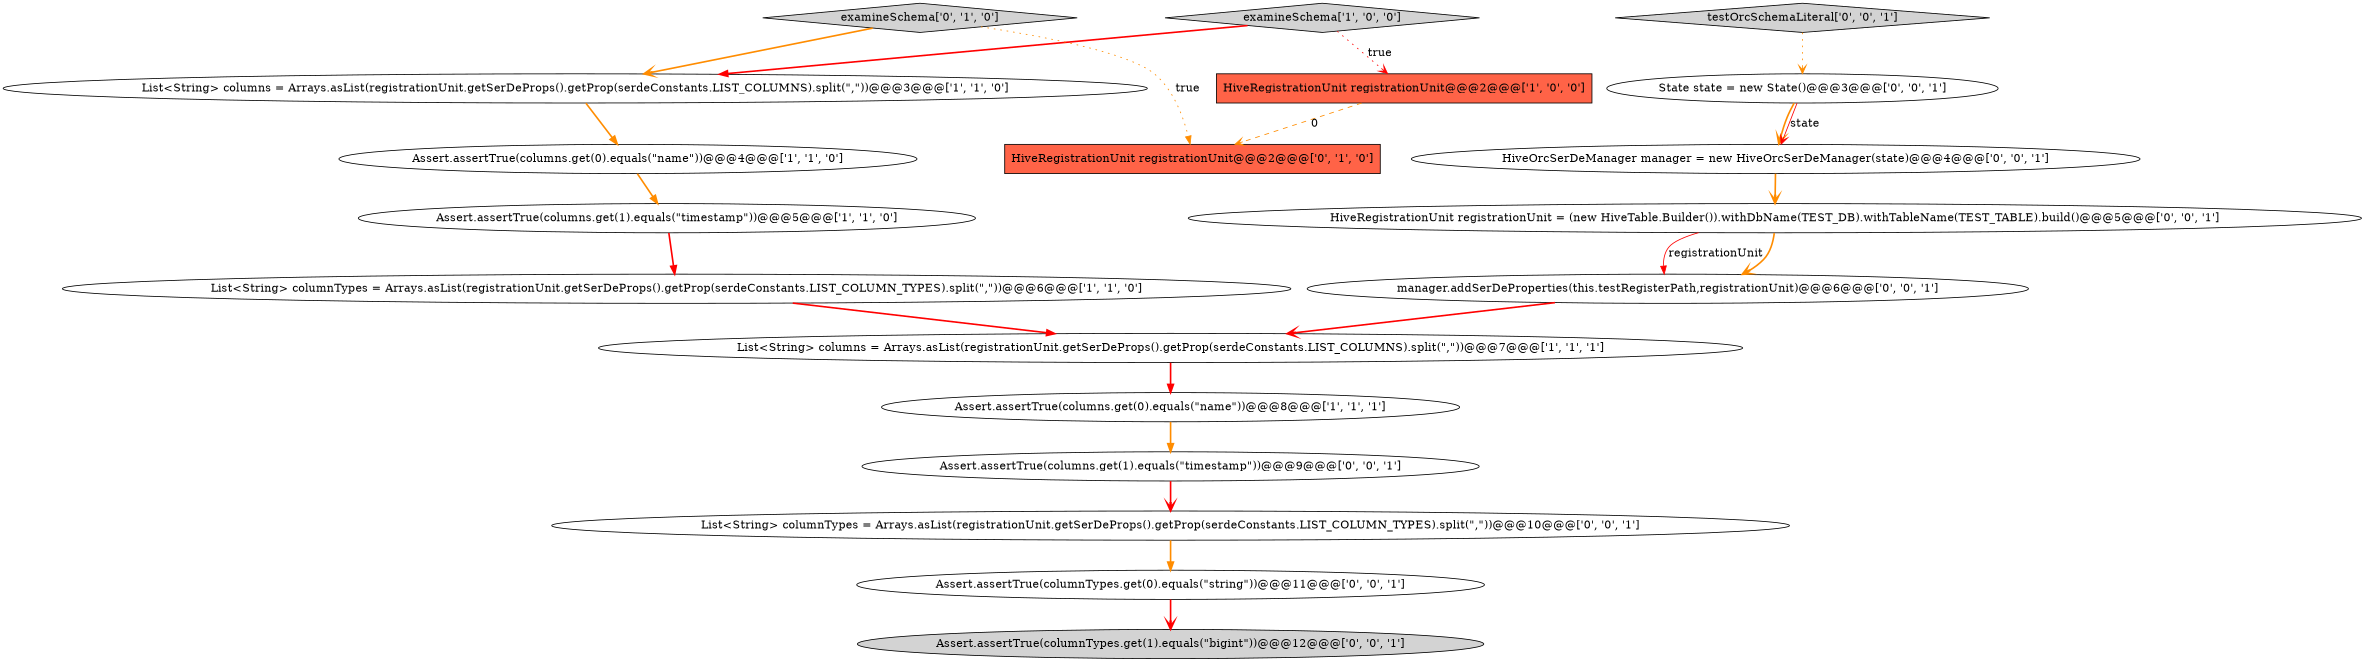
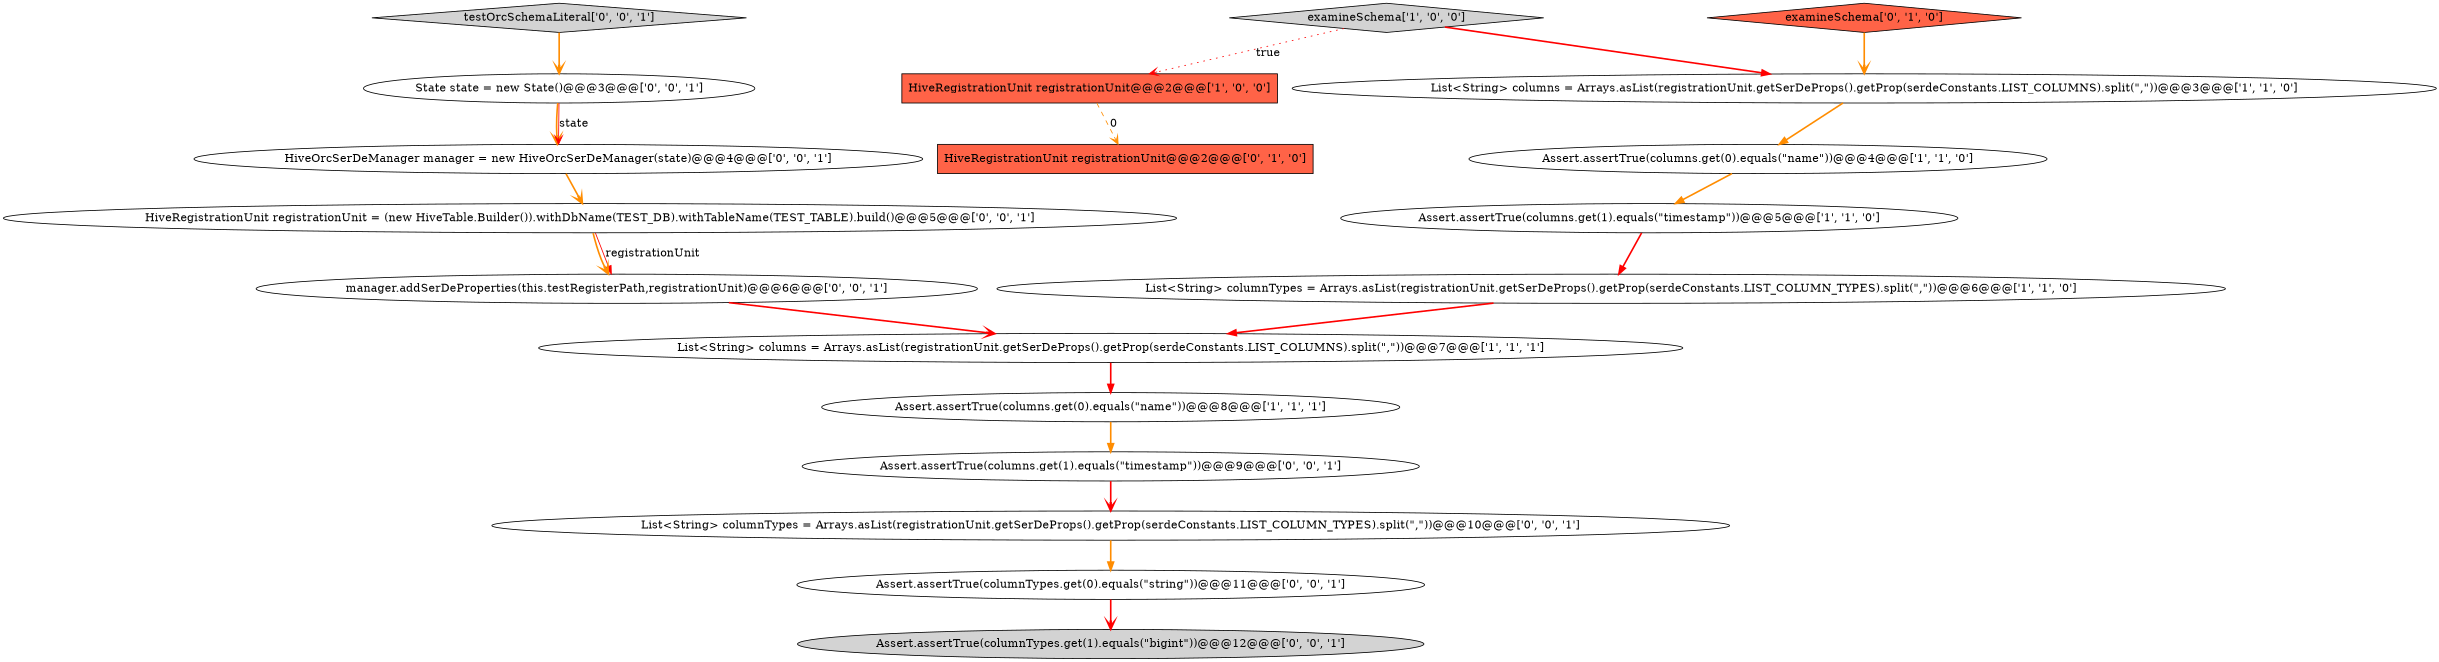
  digraph {
    node [fillcolor=white shape=ellipse style=filled]
    edge [arrowhead=vee color=darkorange style=bold]
    n1 [label="List<String> columns = Arrays.asList(registrationUnit.getSerDeProps().getProp(serdeConstants.LIST_COLUMNS).split(\",\"))@@@3@@@['1', '1', '0']"]
    n2 [label="Assert.assertTrue(columns.get(0).equals(\"name\"))@@@4@@@['1', '1', '0']"]
    n3 [label="Assert.assertTrue(columns.get(1).equals(\"timestamp\"))@@@5@@@['1', '1', '0']"]
    n4 [label="Assert.assertTrue(columnTypes.get(0).equals(\"string\"))@@@11@@@['0', '0', '1']"]
    n5 [fillcolor=lightgray label="Assert.assertTrue(columnTypes.get(1).equals(\"bigint\"))@@@12@@@['0', '0', '1']"]
    n6 [fillcolor=lightgray label="examineSchema['1', '0', '0']" shape=diamond]
    n7 [fillcolor=tomato label="HiveRegistrationUnit registrationUnit@@@2@@@['1', '0', '0']" shape=box]
    n8 [fillcolor=tomato label="HiveRegistrationUnit registrationUnit@@@2@@@['0', '1', '0']" shape=box]
    n9 [label="List<String> columnTypes = Arrays.asList(registrationUnit.getSerDeProps().getProp(serdeConstants.LIST_COLUMN_TYPES).split(\",\"))@@@6@@@['1', '1', '0']"]
    n10 [label="HiveRegistrationUnit registrationUnit = (new HiveTable.Builder()).withDbName(TEST_DB).withTableName(TEST_TABLE).build()@@@5@@@['0', '0', '1']"]
    n11 [label="manager.addSerDeProperties(this.testRegisterPath,registrationUnit)@@@6@@@['0', '0', '1']"]
    n12 [label="List<String> columns = Arrays.asList(registrationUnit.getSerDeProps().getProp(serdeConstants.LIST_COLUMNS).split(\",\"))@@@7@@@['1', '1', '1']"]
    n13 [label="State state = new State()@@@3@@@['0', '0', '1']"]
    n14 [label="HiveOrcSerDeManager manager = new HiveOrcSerDeManager(state)@@@4@@@['0', '0', '1']"]
    n15 [fillcolor=lightgray label="testOrcSchemaLiteral['0', '0', '1']" shape=diamond]
    n16 [label="Assert.assertTrue(columns.get(1).equals(\"timestamp\"))@@@9@@@['0', '0', '1']"]
    n17 [label="List<String> columnTypes = Arrays.asList(registrationUnit.getSerDeProps().getProp(serdeConstants.LIST_COLUMN_TYPES).split(\",\"))@@@10@@@['0', '0', '1']"]
    n18 [label="Assert.assertTrue(columns.get(0).equals(\"name\"))@@@8@@@['1', '1', '1']"]
-   n19 [fillcolor=lightgray label="examineSchema['0', '1', '0']" shape=diamond]
+   n19 [fillcolor=tomato label="examineSchema['0', '1', '0']" shape=diamond]
    n1 -> n2 [arrowhead=normal]
    n2 -> n3 [arrowhead=normal]
    n3 -> n9 [arrowhead=normal color=red]
    n4 -> n5 [color=red]
    n6 -> n1 [arrowhead=normal color=red]
    n6 -> n7 [color=red label=true style=dotted]
    n7 -> n8 [label=0 style=dashed]
    n9 -> n12 [arrowhead=normal color=red]
    n10 -> n11 [arrowhead=normal color=red label=registrationUnit style=solid]
    n10 -> n11
    n11 -> n12 [color=red]
    n12 -> n18 [arrowhead=normal color=red]
    n13 -> n14
    n13 -> n14 [color=red label=state style=solid]
    n14 -> n10
-   n15 -> n13 [style=dotted]
+   n15 -> n13
    n16 -> n17 [color=red]
    n17 -> n4 [arrowhead=normal]
    n18 -> n16 [arrowhead=normal]
    n19 -> n1
-   n19 -> n8 [arrowhead=normal label=true style=dotted]
  }
